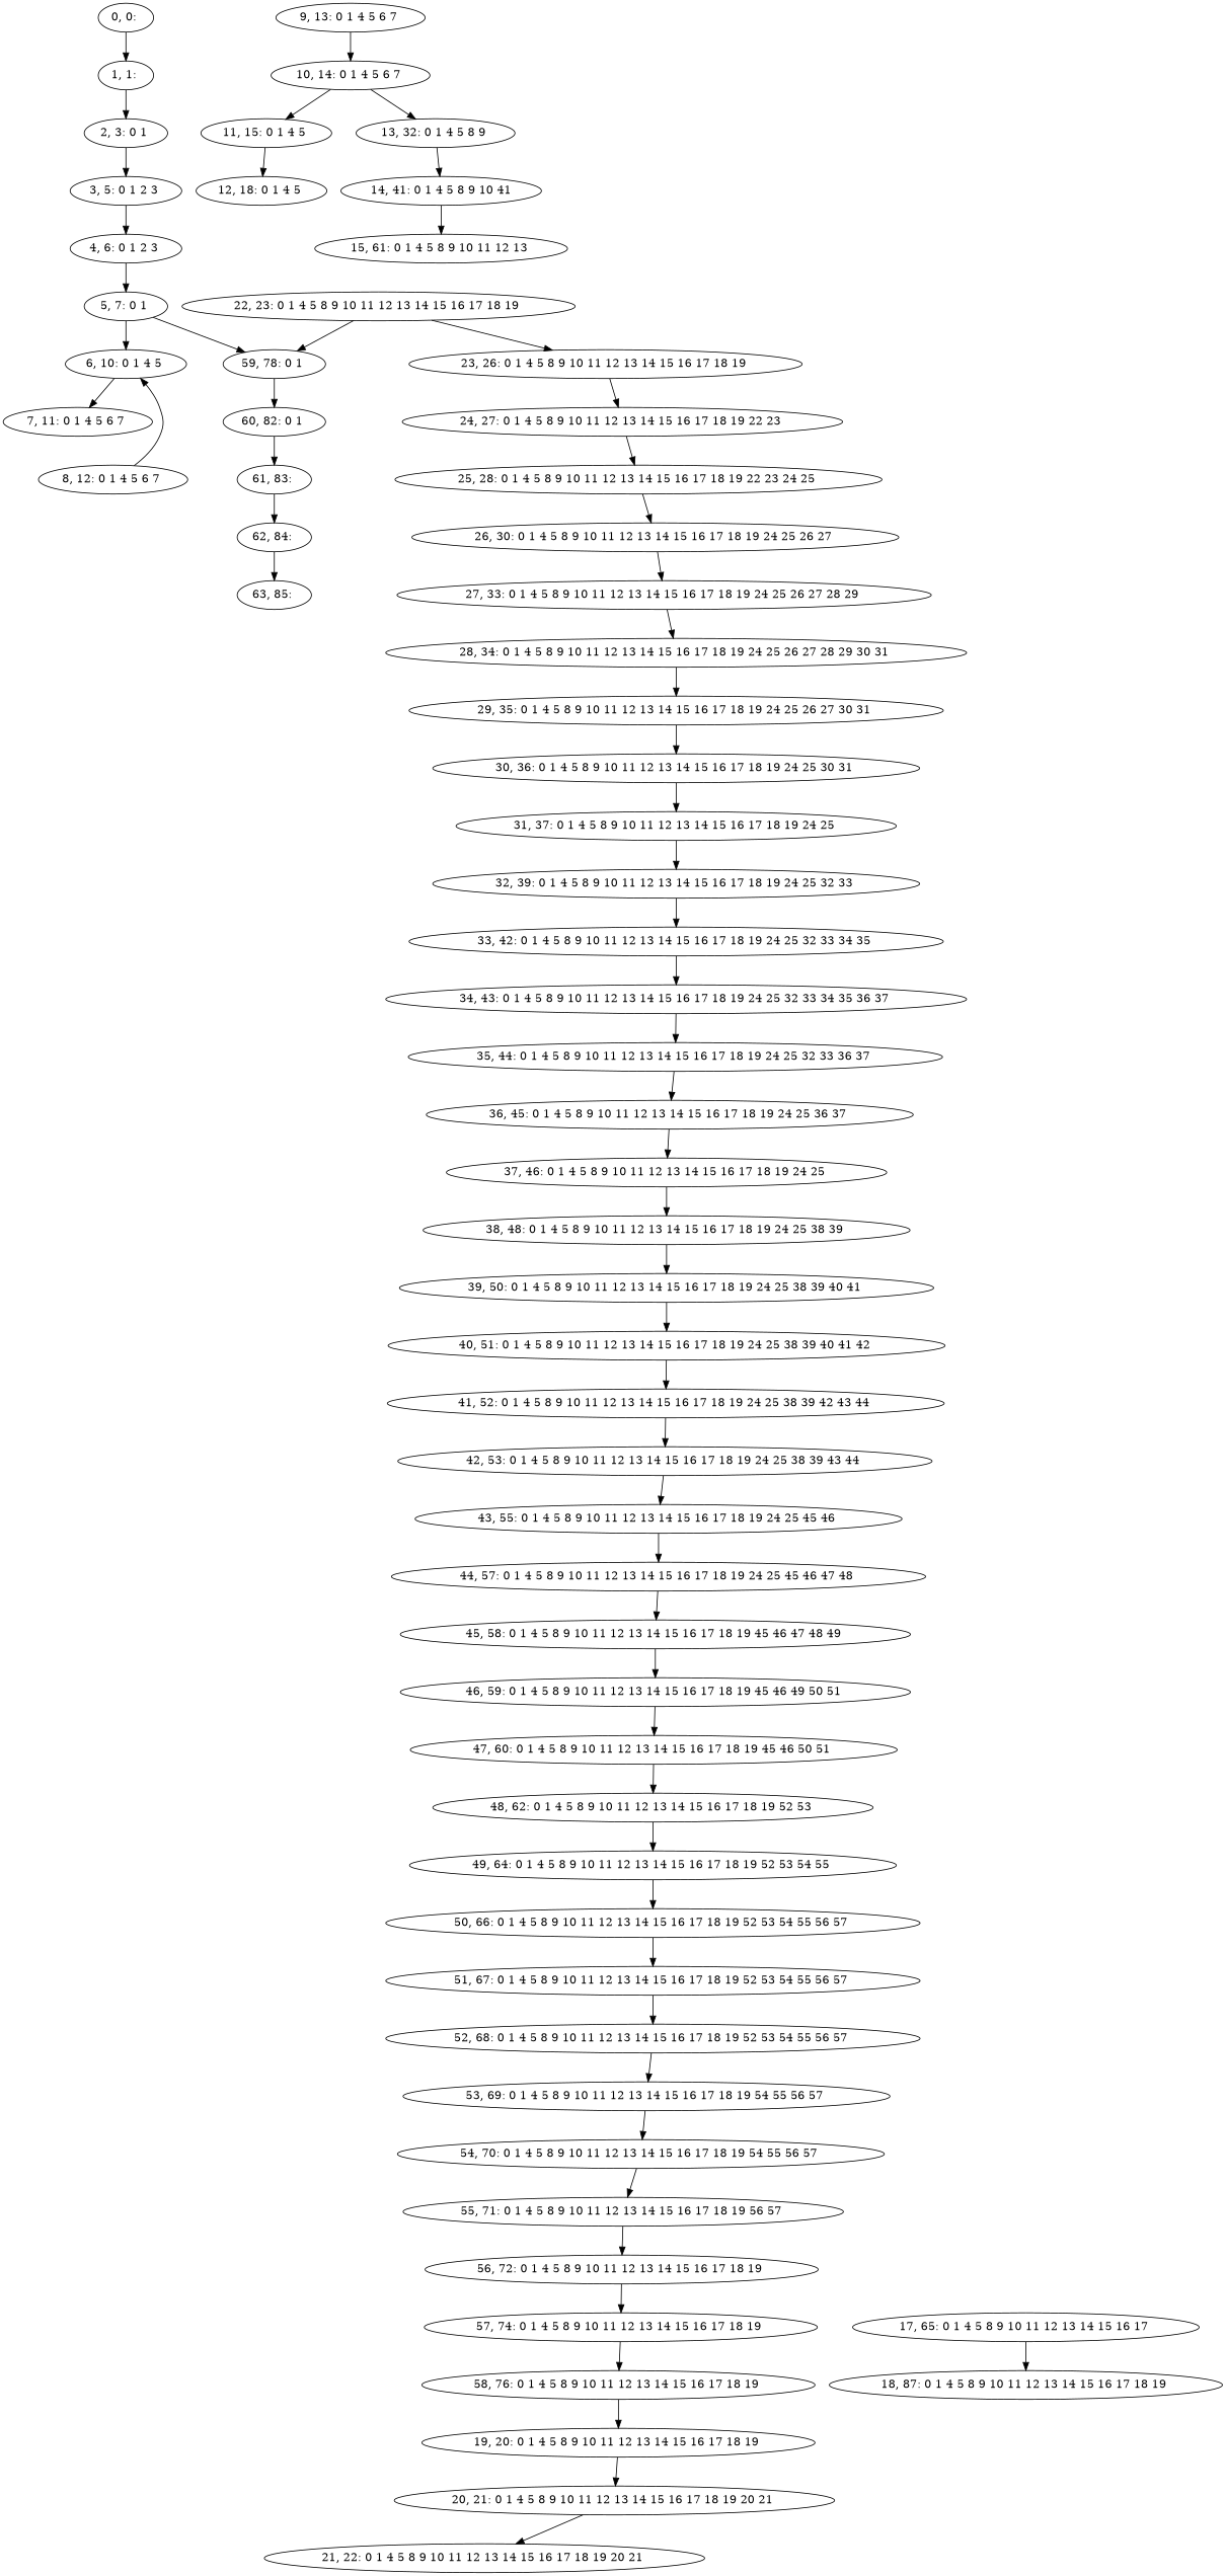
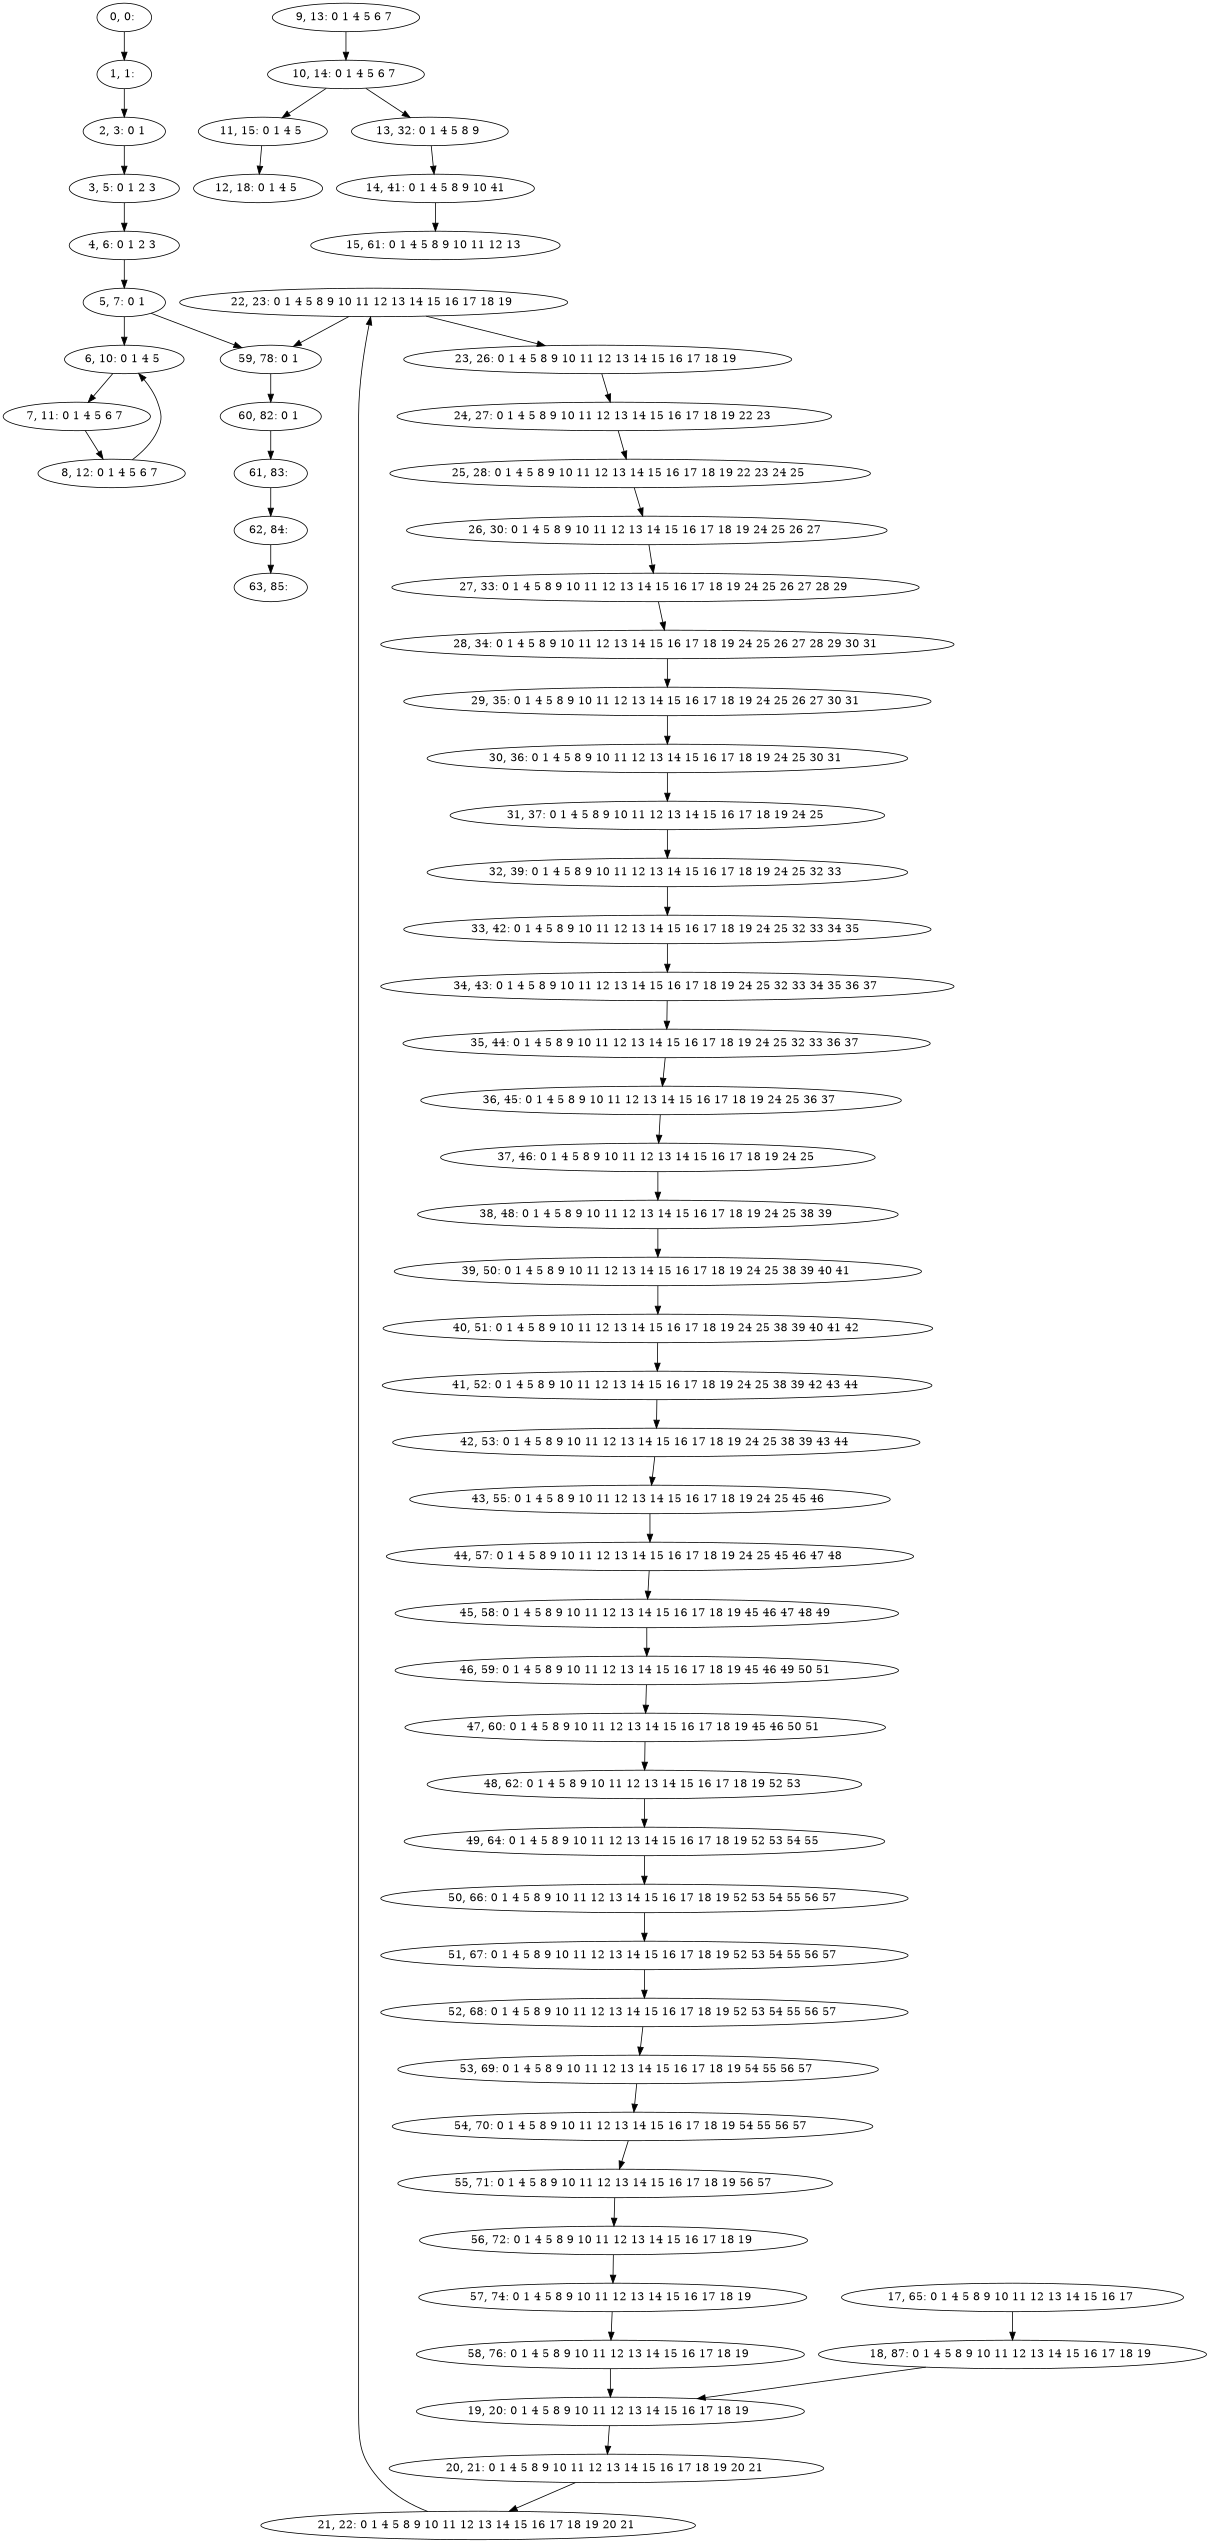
  digraph {
    n1 [label="0, 0: "]
    n2 [label="1, 1: "]
    n3 [label="2, 3: 0 1 "]
    n4 [label="3, 5: 0 1 2 3 "]
    n5 [label="4, 6: 0 1 2 3 "]
    n6 [label="5, 7: 0 1 "]
    n7 [label="6, 10: 0 1 4 5 "]
    n8 [label="59, 78: 0 1 "]
    n9 [label="7, 11: 0 1 4 5 6 7 "]
    n10 [label="60, 82: 0 1 "]
    n11 [label="8, 12: 0 1 4 5 6 7 "]
    n12 [label="9, 13: 0 1 4 5 6 7 "]
    n13 [label="10, 14: 0 1 4 5 6 7 "]
    n14 [label="11, 15: 0 1 4 5 "]
    n15 [label="13, 32: 0 1 4 5 8 9 "]
    n16 [label="12, 18: 0 1 4 5 "]
    n17 [label="14, 41: 0 1 4 5 8 9 10 41"]
    n18 [label="15, 61: 0 1 4 5 8 9 10 11 12 13 "]
    n19 [label="17, 65: 0 1 4 5 8 9 10 11 12 13 14 15 16 17 "]
    n20 [label="18, 87: 0 1 4 5 8 9 10 11 12 13 14 15 16 17 18 19 "]
    n21 [label="19, 20: 0 1 4 5 8 9 10 11 12 13 14 15 16 17 18 19 "]
    n22 [label="20, 21: 0 1 4 5 8 9 10 11 12 13 14 15 16 17 18 19 20 21 "]
    n23 [label="21, 22: 0 1 4 5 8 9 10 11 12 13 14 15 16 17 18 19 20 21 "]
    n24 [label="22, 23: 0 1 4 5 8 9 10 11 12 13 14 15 16 17 18 19 "]
    n25 [label="23, 26: 0 1 4 5 8 9 10 11 12 13 14 15 16 17 18 19 "]
    n26 [label="24, 27: 0 1 4 5 8 9 10 11 12 13 14 15 16 17 18 19 22 23 "]
    n27 [label="25, 28: 0 1 4 5 8 9 10 11 12 13 14 15 16 17 18 19 22 23 24 25 "]
    n28 [label="26, 30: 0 1 4 5 8 9 10 11 12 13 14 15 16 17 18 19 24 25 26 27 "]
    n29 [label="27, 33: 0 1 4 5 8 9 10 11 12 13 14 15 16 17 18 19 24 25 26 27 28 29 "]
    n30 [label="28, 34: 0 1 4 5 8 9 10 11 12 13 14 15 16 17 18 19 24 25 26 27 28 29 30 31 "]
    n31 [label="29, 35: 0 1 4 5 8 9 10 11 12 13 14 15 16 17 18 19 24 25 26 27 30 31 "]
    n32 [label="30, 36: 0 1 4 5 8 9 10 11 12 13 14 15 16 17 18 19 24 25 30 31 "]
    n33 [label="31, 37: 0 1 4 5 8 9 10 11 12 13 14 15 16 17 18 19 24 25 "]
    n34 [label="32, 39: 0 1 4 5 8 9 10 11 12 13 14 15 16 17 18 19 24 25 32 33 "]
    n35 [label="33, 42: 0 1 4 5 8 9 10 11 12 13 14 15 16 17 18 19 24 25 32 33 34 35 "]
    n36 [label="34, 43: 0 1 4 5 8 9 10 11 12 13 14 15 16 17 18 19 24 25 32 33 34 35 36 37 "]
    n37 [label="35, 44: 0 1 4 5 8 9 10 11 12 13 14 15 16 17 18 19 24 25 32 33 36 37 "]
    n38 [label="36, 45: 0 1 4 5 8 9 10 11 12 13 14 15 16 17 18 19 24 25 36 37 "]
    n39 [label="37, 46: 0 1 4 5 8 9 10 11 12 13 14 15 16 17 18 19 24 25 "]
    n40 [label="38, 48: 0 1 4 5 8 9 10 11 12 13 14 15 16 17 18 19 24 25 38 39 "]
    n41 [label="39, 50: 0 1 4 5 8 9 10 11 12 13 14 15 16 17 18 19 24 25 38 39 40 41 "]
    n42 [label="40, 51: 0 1 4 5 8 9 10 11 12 13 14 15 16 17 18 19 24 25 38 39 40 41 42 "]
    n43 [label="41, 52: 0 1 4 5 8 9 10 11 12 13 14 15 16 17 18 19 24 25 38 39 42 43 44 "]
    n44 [label="42, 53: 0 1 4 5 8 9 10 11 12 13 14 15 16 17 18 19 24 25 38 39 43 44 "]
    n45 [label="43, 55: 0 1 4 5 8 9 10 11 12 13 14 15 16 17 18 19 24 25 45 46 "]
    n46 [label="44, 57: 0 1 4 5 8 9 10 11 12 13 14 15 16 17 18 19 24 25 45 46 47 48 "]
    n47 [label="45, 58: 0 1 4 5 8 9 10 11 12 13 14 15 16 17 18 19 45 46 47 48 49 "]
    n48 [label="46, 59: 0 1 4 5 8 9 10 11 12 13 14 15 16 17 18 19 45 46 49 50 51 "]
    n49 [label="47, 60: 0 1 4 5 8 9 10 11 12 13 14 15 16 17 18 19 45 46 50 51 "]
    n50 [label="48, 62: 0 1 4 5 8 9 10 11 12 13 14 15 16 17 18 19 52 53 "]
    n51 [label="49, 64: 0 1 4 5 8 9 10 11 12 13 14 15 16 17 18 19 52 53 54 55 "]
    n52 [label="50, 66: 0 1 4 5 8 9 10 11 12 13 14 15 16 17 18 19 52 53 54 55 56 57 "]
    n53 [label="51, 67: 0 1 4 5 8 9 10 11 12 13 14 15 16 17 18 19 52 53 54 55 56 57 "]
    n54 [label="52, 68: 0 1 4 5 8 9 10 11 12 13 14 15 16 17 18 19 52 53 54 55 56 57 "]
    n55 [label="53, 69: 0 1 4 5 8 9 10 11 12 13 14 15 16 17 18 19 54 55 56 57 "]
    n56 [label="54, 70: 0 1 4 5 8 9 10 11 12 13 14 15 16 17 18 19 54 55 56 57 "]
    n57 [label="55, 71: 0 1 4 5 8 9 10 11 12 13 14 15 16 17 18 19 56 57 "]
    n58 [label="56, 72: 0 1 4 5 8 9 10 11 12 13 14 15 16 17 18 19 "]
    n59 [label="57, 74: 0 1 4 5 8 9 10 11 12 13 14 15 16 17 18 19 "]
    n60 [label="58, 76: 0 1 4 5 8 9 10 11 12 13 14 15 16 17 18 19 "]
    n61 [label="61, 83: "]
    n62 [label="62, 84: "]
    n63 [label="63, 85: "]
    n1 -> n2
    n2 -> n3
    n3 -> n4
    n4 -> n5
    n5 -> n6
    n6 -> n7
    n6 -> n8
    n7 -> n9
    n8 -> n10
+   n9 -> n11
    n10 -> n61
    n11 -> n7
    n12 -> n13
    n13 -> n14
    n13 -> n15
    n14 -> n16
    n15 -> n17
    n17 -> n18
    n19 -> n20
+   n20 -> n21
    n21 -> n22
    n22 -> n23
+   n23 -> n24
    n24 -> n8
    n24 -> n25
    n25 -> n26
    n26 -> n27
    n27 -> n28
    n28 -> n29
    n29 -> n30
    n30 -> n31
    n31 -> n32
    n32 -> n33
    n33 -> n34
    n34 -> n35
    n35 -> n36
    n36 -> n37
    n37 -> n38
    n38 -> n39
    n39 -> n40
    n40 -> n41
    n41 -> n42
    n42 -> n43
    n43 -> n44
    n44 -> n45
    n45 -> n46
    n46 -> n47
    n47 -> n48
    n48 -> n49
    n49 -> n50
    n50 -> n51
    n51 -> n52
    n52 -> n53
    n53 -> n54
    n54 -> n55
    n55 -> n56
    n56 -> n57
    n57 -> n58
    n58 -> n59
    n59 -> n60
    n60 -> n21
    n61 -> n62
    n62 -> n63
  }
